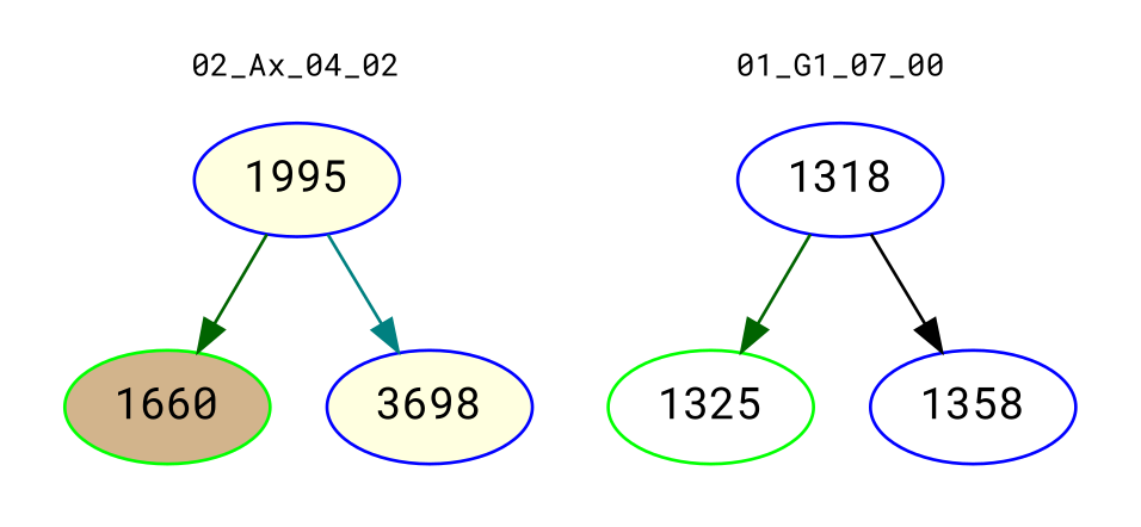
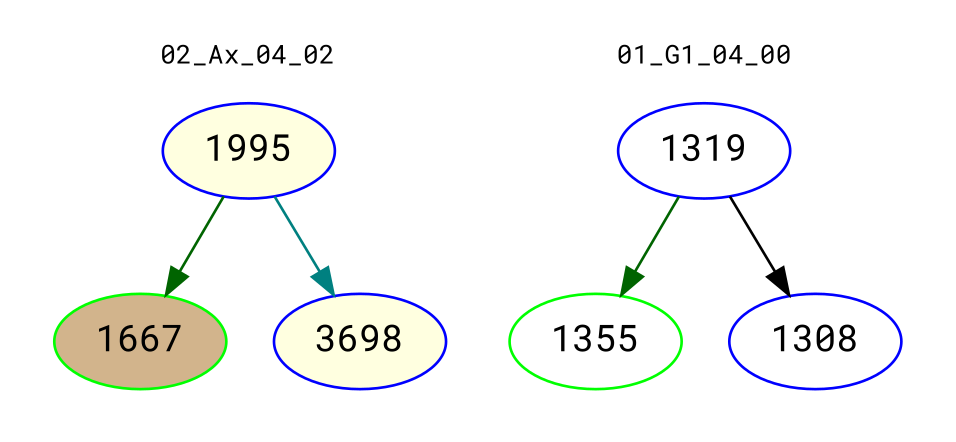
  digraph {
    fontname="Roboto Mono"
    node [color=blue fillcolor=white fontname="Roboto Mono" style=filled]
    edge [color=darkgreen fontname="Roboto Mono"]
    n1 [fillcolor=lightyellow label=1995]
-   n2 [color=green fillcolor=tan label=1660]
+   n2 [color=green fillcolor=tan label=1667]
    n3 [fillcolor=lightyellow label=3698]
-   n4 [label=1318]
-   n5 [color=green label=1325]
-   n6 [label=1358]
+   n4 [label=1319]
+   n5 [color=green label=1355]
+   n6 [label=1308]
    subgraph cluster_1 {
      color=white
      fontsize=10
      label="02_Ax_04_02"
      n1
      n2
      n3
    }
    subgraph cluster_2 {
      color=white
      fontsize=10
-     label="01_G1_07_00"
+     label="01_G1_04_00"
      n4
      n5
      n6
    }
    n1 -> n2
    n1 -> n3 [color=teal]
    n4 -> n5
    n4 -> n6 [color=black]
  }
